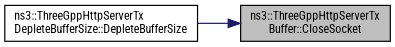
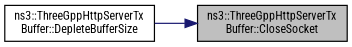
  digraph {
    rankdir=RL
    fontname="Roboto Condensed"
    node [color=black fontname="Roboto Condensed" fontsize=10 shape=record style=filled]
    n1 [fillcolor=grey75 fontcolor=black height=0.2 label="ns3::ThreeGppHttpServerTx\lBuffer::CloseSocket" width=0.4]
-   n2 [fillcolor=white height=0.2 label="ns3::ThreeGppHttpServerTx\lDepleteBufferSize::DepleteBufferSize" width=0.4]
+   n2 [fillcolor=white height=0.2 label="ns3::ThreeGppHttpServerTx\lBuffer::DepleteBufferSize" width=0.4]
    n1 -> n2 [color=midnightblue dir=back fontname="Roboto Condensed" fontsize=10 labelfontname=Helvetica labelfontsize=10 style=solid]
  }
